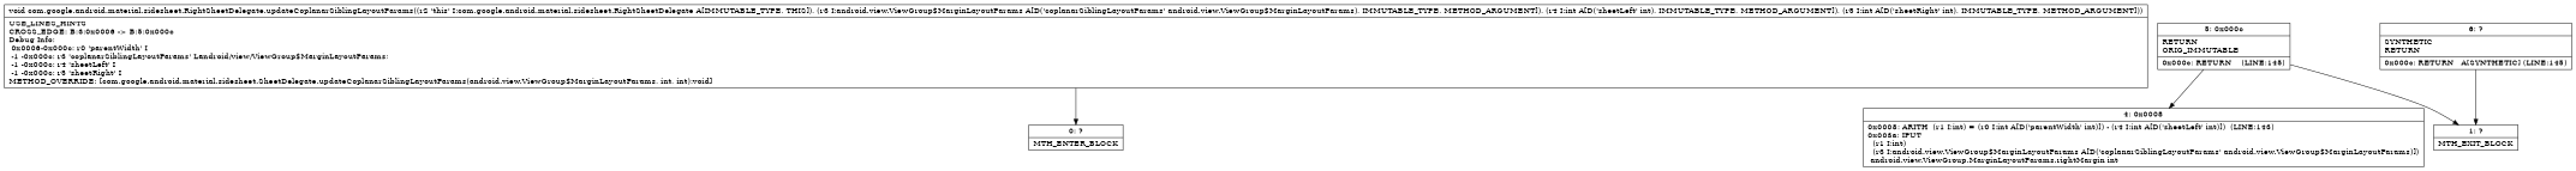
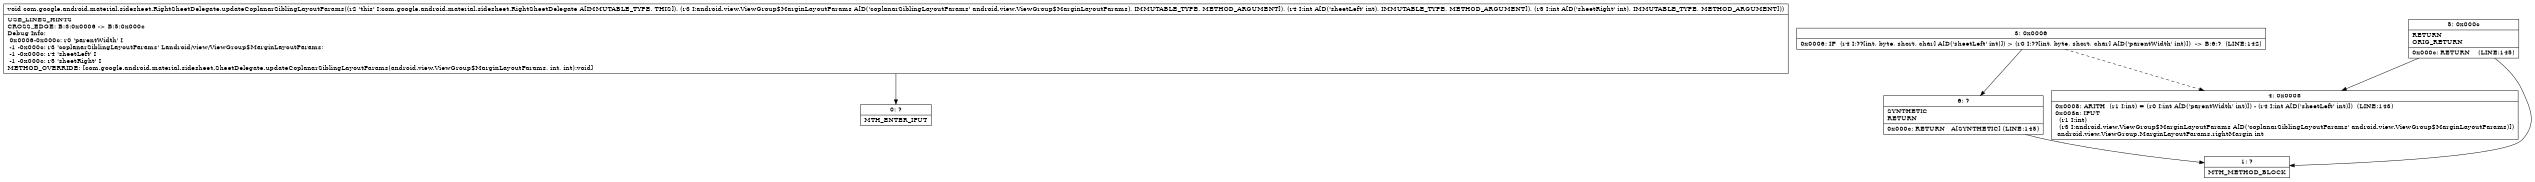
  digraph {
    node [shape=record]
-   n1 [label="{0\:\ ?|MTH_ENTER_BLOCK\l}"]
+   n1 [label="{0\:\ ?|MTH_ENTER_IPUT\l}"]
+   n2 [label="{3\:\ 0x0006|0x0006: IF  (r4 I:??[int, byte, short, char] A[D('sheetLeft' int)]) \> (r0 I:??[int, byte, short, char] A[D('parentWidth' int)])  \-\> B:6:?  (LINE:142)\l}"]
    n3 [label="{4\:\ 0x0008|0x0008: ARITH  (r1 I:int) = (r0 I:int A[D('parentWidth' int)]) \- (r4 I:int A[D('sheetLeft' int)])  (LINE:143)\l0x003a: IPUT  \l  (r1 I:int)\l  (r3 I:android.view.ViewGroup$MarginLayoutParams A[D('coplanarSiblingLayoutParams' android.view.ViewGroup$MarginLayoutParams)])\l android.view.ViewGroup.MarginLayoutParams.rightMargin int \l}"]
    n4 [label="{6\:\ ?|SYNTHETIC\lRETURN\l|0x000c: RETURN   A[SYNTHETIC] (LINE:145)\l}"]
-   n5 [label="{1\:\ ?|MTH_EXIT_BLOCK\l}"]
-   n6 [label="{5\:\ 0x000c|RETURN\lORIG_IMMUTABLE\l|0x000c: RETURN    (LINE:145)\l}"]
+   n5 [label="{1\:\ ?|MTH_METHOD_BLOCK\l}"]
+   n6 [label="{5\:\ 0x000c|RETURN\lORIG_RETURN\l|0x000c: RETURN    (LINE:145)\l}"]
    n7 [label="{void com.google.android.material.sidesheet.RightSheetDelegate.updateCoplanarSiblingLayoutParams((r2 'this' I:com.google.android.material.sidesheet.RightSheetDelegate A[IMMUTABLE_TYPE, THIS]), (r3 I:android.view.ViewGroup$MarginLayoutParams A[D('coplanarSiblingLayoutParams' android.view.ViewGroup$MarginLayoutParams), IMMUTABLE_TYPE, METHOD_ARGUMENT]), (r4 I:int A[D('sheetLeft' int), IMMUTABLE_TYPE, METHOD_ARGUMENT]), (r5 I:int A[D('sheetRight' int), IMMUTABLE_TYPE, METHOD_ARGUMENT]))  | USE_LINES_HINTS\lCROSS_EDGE: B:3:0x0006 \-\> B:5:0x000c\lDebug Info:\l  0x0006\-0x000c: r0 'parentWidth' I\l  \-1 \-0x000c: r3 'coplanarSiblingLayoutParams' Landroid\/view\/ViewGroup$MarginLayoutParams;\l  \-1 \-0x000c: r4 'sheetLeft' I\l  \-1 \-0x000c: r5 'sheetRight' I\lMETHOD_OVERRIDE: [com.google.android.material.sidesheet.SheetDelegate.updateCoplanarSiblingLayoutParams(android.view.ViewGroup$MarginLayoutParams, int, int):void]\l}"]
+   n2 -> n3 [style=dashed]
+   n2 -> n4
    n4 -> n5
    n6 -> n3
    n6 -> n5
    n7 -> n1
  }
